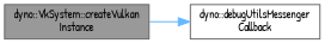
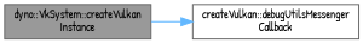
  digraph {
    rankdir=LR
    fontname="Patrick Hand"
    node [fontname="Patrick Hand" fontsize=10 shape=box style=filled]
    n1 [color=gray40 fillcolor=grey60 fontcolor=black height=0.2 label="dyno::VkSystem::createVulkan\lInstance" width=0.4]
-   n2 [color=grey40 fillcolor=white height=0.2 label="dyno::debugUtilsMessenger\lCallback" width=0.4]
+   n2 [color=grey40 fillcolor=white height=0.2 label="createVulkan::debugUtilsMessenger\lCallback" width=0.4]
    n1 -> n2 [color=steelblue1 fontname="Patrick Hand" fontsize=10 labelfontname=Helvetica labelfontsize=10 style=solid]
  }
